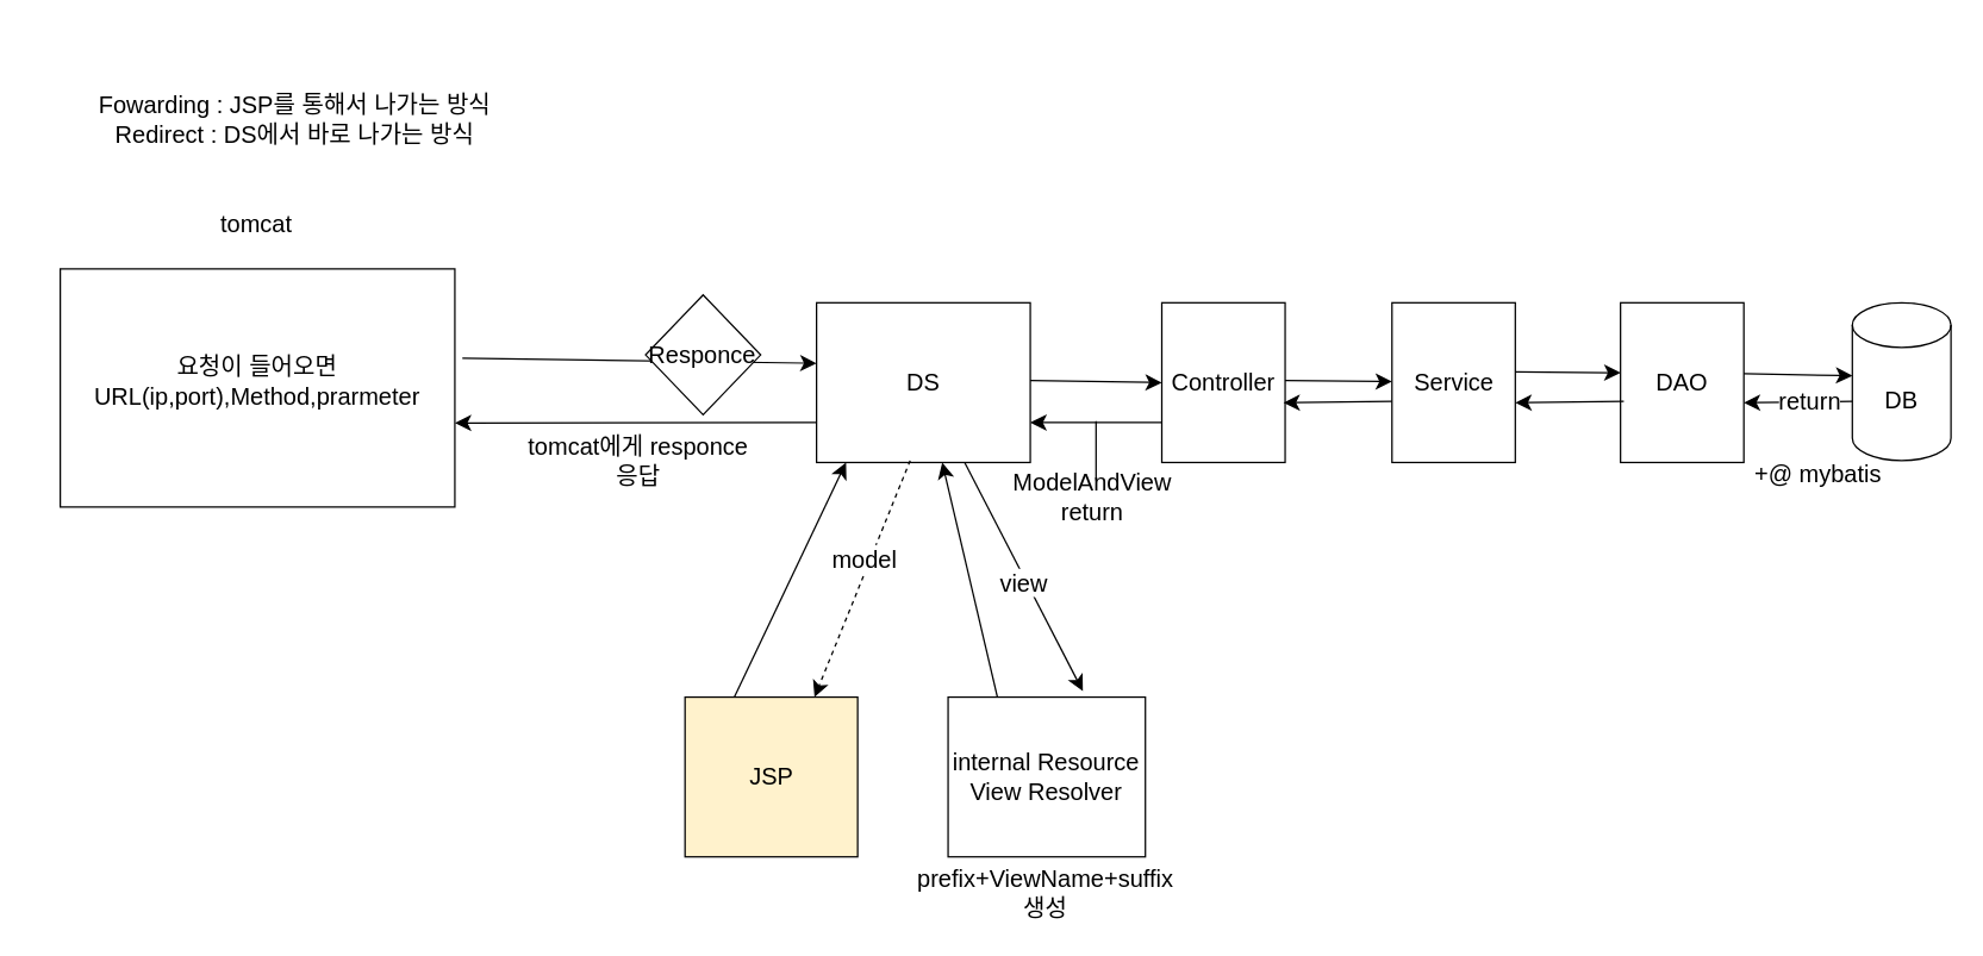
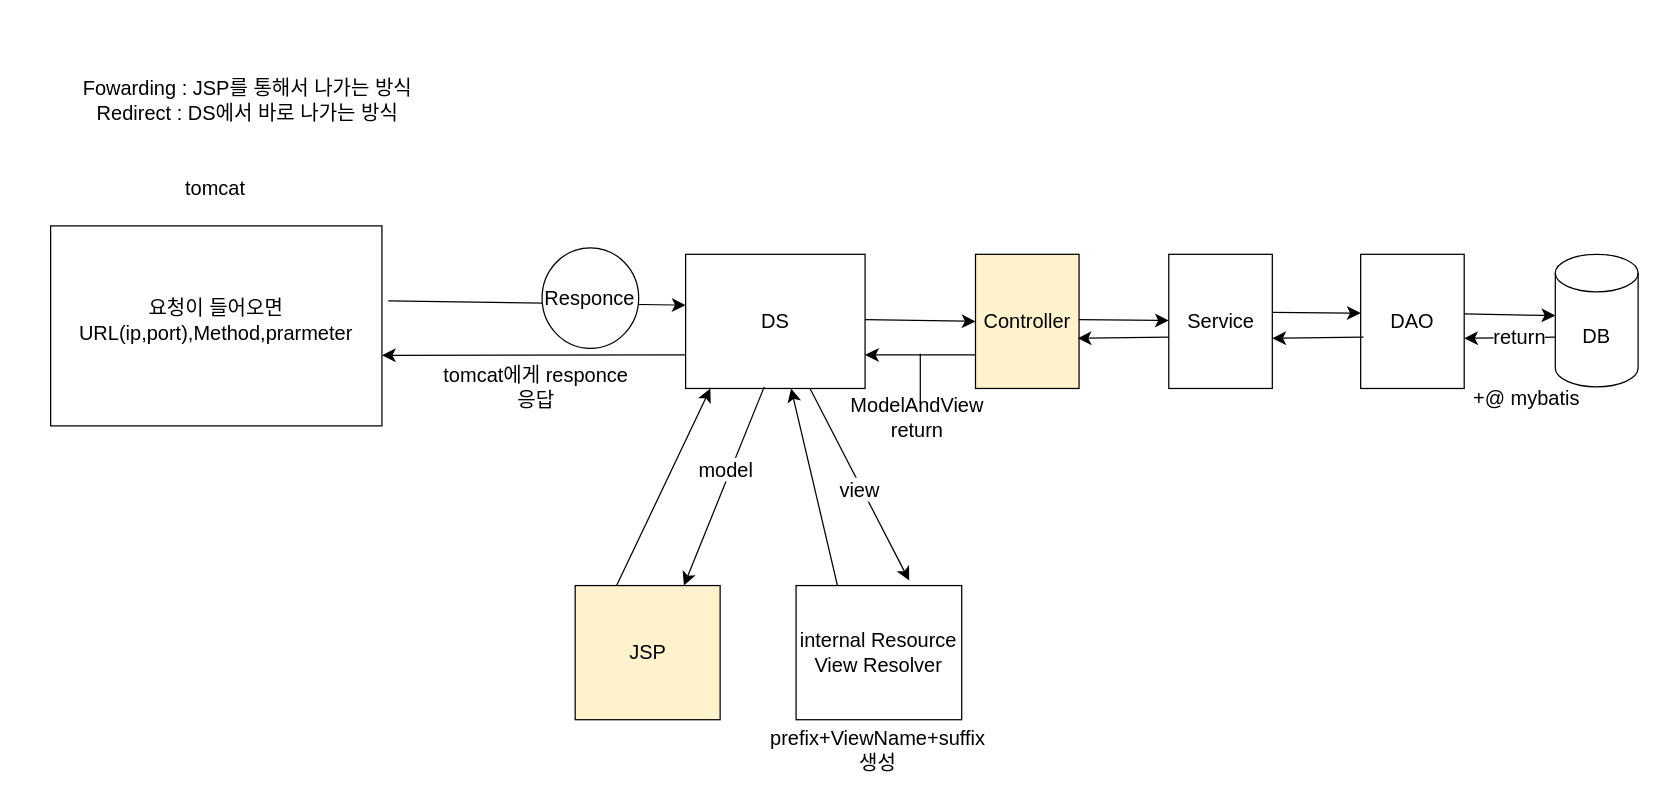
  <mxCell id="0" />
  <mxCell id="1" parent="0" />
  <mxCell id="2" value="" style="rounded=0;whiteSpace=wrap;html=1;fontSize=16;container=0;" vertex="1" parent="1"><mxGeometry x="40" y="180" width="265.04" height="160" as="geometry" /></mxCell>
  <mxCell id="3" value="DB" style="shape=cylinder3;whiteSpace=wrap;html=1;boundedLbl=1;backgroundOutline=1;size=15;fontSize=16;container=0;" vertex="1" parent="1"><mxGeometry x="1243.739" y="202.75" width="66.261" height="106" as="geometry" /></mxCell>
  <mxCell id="4" value="DAO" style="rounded=0;whiteSpace=wrap;html=1;fontSize=16;container=0;" vertex="1" parent="1"><mxGeometry x="1088.026" y="202.75" width="82.826" height="107.325" as="geometry" /></mxCell>
  <mxCell id="5" value="Service" style="rounded=0;whiteSpace=wrap;html=1;fontSize=16;container=0;" vertex="1" parent="1"><mxGeometry x="934.522" y="202.75" width="82.826" height="107.325" as="geometry" /></mxCell>
- <mxCell id="6" value="Controller" style="rounded=0;whiteSpace=wrap;html=1;fontSize=16;container=0;" vertex="1" parent="1"><mxGeometry x="779.913" y="202.75" width="82.826" height="107.325" as="geometry" /></mxCell>
+ <mxCell id="6" value="Controller" style="rounded=0;whiteSpace=wrap;html=1;fontSize=16;container=0;fillColor=#fff2cc;" vertex="1" parent="1"><mxGeometry x="779.913" y="202.75" width="82.826" height="107.325" as="geometry" /></mxCell>
  <mxCell id="7" value="JSP" style="rounded=0;whiteSpace=wrap;html=1;fontSize=16;container=0;fillColor=#fff2cc;" vertex="1" parent="1"><mxGeometry x="459.652" y="467.75" width="115.957" height="107.325" as="geometry" /></mxCell>
  <mxCell id="8" value="DS" style="rounded=0;whiteSpace=wrap;html=1;fontSize=16;container=0;" vertex="1" parent="1"><mxGeometry x="548" y="202.75" width="143.565" height="107.325" as="geometry" /></mxCell>
  <mxCell id="9" value="internal Resource&lt;br&gt;View Resolver" style="rounded=0;whiteSpace=wrap;html=1;fontSize=16;container=0;" vertex="1" parent="1"><mxGeometry x="636.348" y="467.75" width="132.522" height="107.325" as="geometry" /></mxCell>
  <mxCell id="10" value="" style="endArrow=classic;html=1;rounded=0;fontSize=12;startSize=8;endSize=8;curved=1;" edge="1" parent="1"><mxGeometry width="50" height="50" relative="1" as="geometry"><mxPoint x="862.739" y="255.087" as="sourcePoint" /><mxPoint x="934.522" y="255.75" as="targetPoint" /></mxGeometry></mxCell>
  <mxCell id="11" value="" style="endArrow=classic;html=1;rounded=0;fontSize=12;startSize=8;endSize=8;curved=1;entryX=0;entryY=0.5;entryDx=0;entryDy=0;" edge="1" parent="1"><mxGeometry width="50" height="50" relative="1" as="geometry"><mxPoint x="1017.348" y="249.125" as="sourcePoint" /><mxPoint x="1088.026" y="249.788" as="targetPoint" /></mxGeometry></mxCell>
  <mxCell id="12" value="" style="endArrow=classic;html=1;rounded=0;fontSize=12;startSize=8;endSize=8;curved=1;" edge="1" parent="1"><mxGeometry width="50" height="50" relative="1" as="geometry"><mxPoint x="1170.852" y="250.45" as="sourcePoint" /><mxPoint x="1243.739" y="251.775" as="targetPoint" /></mxGeometry></mxCell>
  <mxCell id="13" value="" style="endArrow=classic;html=1;rounded=0;fontSize=12;startSize=8;endSize=8;curved=1;entryX=0;entryY=0.5;entryDx=0;entryDy=0;exitX=1.019;exitY=0.397;exitDx=0;exitDy=0;exitPerimeter=0;" edge="1" parent="1" source="31"><mxGeometry width="50" height="50" relative="1" as="geometry"><mxPoint x="316.087" y="244.075" as="sourcePoint" /><mxPoint x="548" y="243.413" as="targetPoint" /></mxGeometry></mxCell>
  <mxCell id="14" value="" style="endArrow=classic;html=1;rounded=0;fontSize=12;startSize=8;endSize=8;curved=1;entryX=1;entryY=0.75;entryDx=0;entryDy=0;" edge="1" parent="1"><mxGeometry width="50" height="50" relative="1" as="geometry"><mxPoint x="1243.739" y="269" as="sourcePoint" /><mxPoint x="1170.852" y="269.994" as="targetPoint" /></mxGeometry></mxCell>
  <mxCell id="15" value="return" style="edgeLabel;html=1;align=center;verticalAlign=middle;resizable=0;points=[];fontSize=16;container=0;" vertex="1" connectable="0" parent="14"><mxGeometry x="-0.485" y="-1" relative="1" as="geometry"><mxPoint x="-10" as="offset" /></mxGeometry></mxCell>
  <mxCell id="16" value="" style="endArrow=classic;html=1;rounded=0;fontSize=12;startSize=8;endSize=8;curved=1;entryX=1;entryY=0.75;entryDx=0;entryDy=0;" edge="1" parent="1"><mxGeometry width="50" height="50" relative="1" as="geometry"><mxPoint x="1090.235" y="269" as="sourcePoint" /><mxPoint x="1017.348" y="269.994" as="targetPoint" /></mxGeometry></mxCell>
  <mxCell id="17" value="" style="endArrow=classic;html=1;rounded=0;fontSize=12;startSize=8;endSize=8;curved=1;entryX=1;entryY=0.75;entryDx=0;entryDy=0;" edge="1" parent="1"><mxGeometry width="50" height="50" relative="1" as="geometry"><mxPoint x="934.522" y="269" as="sourcePoint" /><mxPoint x="861.635" y="269.994" as="targetPoint" /></mxGeometry></mxCell>
  <mxCell id="18" value="" style="endArrow=classic;html=1;rounded=0;fontSize=12;startSize=8;endSize=8;curved=1;entryX=1;entryY=0.75;entryDx=0;entryDy=0;exitX=0;exitY=0.75;exitDx=0;exitDy=0;" edge="1" parent="1" source="6"><mxGeometry width="50" height="50" relative="1" as="geometry"><mxPoint x="764.452" y="282.25" as="sourcePoint" /><mxPoint x="691.565" y="283.244" as="targetPoint" /></mxGeometry></mxCell>
  <mxCell id="19" value="ModelAndView&lt;br&gt;return" style="edgeLabel;html=1;align=center;verticalAlign=middle;resizable=0;points=[];fontSize=16;container=0;" vertex="1" connectable="0" parent="18"><mxGeometry x="0.6" y="-1" relative="1" as="geometry"><mxPoint x="24" y="50" as="offset" /></mxGeometry></mxCell>
  <mxCell id="20" value="" style="endArrow=classic;html=1;rounded=0;fontSize=12;startSize=8;endSize=8;curved=1;entryX=0;entryY=0.5;entryDx=0;entryDy=0;" edge="1" parent="1" target="6"><mxGeometry width="50" height="50" relative="1" as="geometry"><mxPoint x="691.565" y="255.087" as="sourcePoint" /><mxPoint x="763.348" y="255.75" as="targetPoint" /></mxGeometry></mxCell>
  <mxCell id="21" value="" style="endArrow=none;html=1;rounded=0;fontSize=12;startSize=8;endSize=8;curved=1;" edge="1" parent="1"><mxGeometry width="50" height="50" relative="1" as="geometry"><mxPoint x="735.739" y="322" as="sourcePoint" /><mxPoint x="735.739" y="282.25" as="targetPoint" /></mxGeometry></mxCell>
  <mxCell id="22" value="" style="endArrow=classic;html=1;rounded=0;fontSize=12;startSize=8;endSize=8;curved=1;entryX=0.683;entryY=-0.037;entryDx=0;entryDy=0;entryPerimeter=0;" edge="1" parent="1" source="8" target="9"><mxGeometry width="50" height="50" relative="1" as="geometry"><mxPoint x="1011.826" y="481" as="sourcePoint" /><mxPoint x="1067.043" y="414.75" as="targetPoint" /></mxGeometry></mxCell>
  <mxCell id="23" value="view" style="edgeLabel;html=1;align=center;verticalAlign=middle;resizable=0;points=[];fontSize=16;container=0;" vertex="1" connectable="0" parent="22"><mxGeometry x="0.307" y="-2" relative="1" as="geometry"><mxPoint x="-11" y="-21" as="offset" /></mxGeometry></mxCell>
  <mxCell id="24" value="prefix+ViewName+suffix&lt;br&gt;생성" style="text;html=1;strokeColor=none;fillColor=none;align=center;verticalAlign=middle;whiteSpace=wrap;rounded=0;fontSize=16;container=0;" vertex="1" parent="1"><mxGeometry x="669.478" y="580" width="66.261" height="39.75" as="geometry" /></mxCell>
  <mxCell id="25" value="" style="endArrow=classic;html=1;rounded=0;fontSize=12;startSize=8;endSize=8;curved=1;exitX=0.25;exitY=0;exitDx=0;exitDy=0;" edge="1" parent="1" source="9" target="8"><mxGeometry width="50" height="50" relative="1" as="geometry"><mxPoint x="1011.826" y="467.75" as="sourcePoint" /><mxPoint x="584.443" y="310.075" as="targetPoint" /></mxGeometry></mxCell>
- <mxCell id="26" value="" style="endArrow=classic;html=1;rounded=0;fontSize=12;startSize=8;endSize=8;curved=1;exitX=0.438;exitY=0.988;exitDx=0;exitDy=0;exitPerimeter=0;entryX=0.75;entryY=0;entryDx=0;entryDy=0;dashed=1;" edge="1" parent="1" source="8" target="7"><mxGeometry width="50" height="50" relative="1" as="geometry"><mxPoint x="1011.826" y="467.75" as="sourcePoint" /><mxPoint x="1067.043" y="401.5" as="targetPoint" /></mxGeometry></mxCell>
+ <mxCell id="26" value="" style="endArrow=classic;html=1;rounded=0;fontSize=12;startSize=8;endSize=8;curved=1;exitX=0.438;exitY=0.988;exitDx=0;exitDy=0;exitPerimeter=0;entryX=0.75;entryY=0;entryDx=0;entryDy=0;" edge="1" parent="1" source="8" target="7"><mxGeometry width="50" height="50" relative="1" as="geometry"><mxPoint x="1011.826" y="467.75" as="sourcePoint" /><mxPoint x="1067.043" y="401.5" as="targetPoint" /></mxGeometry></mxCell>
  <mxCell id="27" value="model" style="edgeLabel;html=1;align=center;verticalAlign=middle;resizable=0;points=[];fontSize=16;container=0;" vertex="1" connectable="0" parent="26"><mxGeometry x="-0.286" relative="1" as="geometry"><mxPoint x="-9" y="9" as="offset" /></mxGeometry></mxCell>
  <mxCell id="28" value="" style="endArrow=classic;html=1;rounded=0;fontSize=12;startSize=8;endSize=8;curved=1;entryX=0.138;entryY=1;entryDx=0;entryDy=0;entryPerimeter=0;" edge="1" parent="1" target="8"><mxGeometry width="50" height="50" relative="1" as="geometry"><mxPoint x="492.783" y="467.75" as="sourcePoint" /><mxPoint x="548" y="401.5" as="targetPoint" /></mxGeometry></mxCell>
  <mxCell id="29" value="" style="endArrow=classic;html=1;rounded=0;fontSize=12;startSize=8;endSize=8;curved=1;exitX=0;exitY=0.75;exitDx=0;exitDy=0;" edge="1" parent="1" source="8"><mxGeometry width="50" height="50" relative="1" as="geometry"><mxPoint x="1011.826" y="467.75" as="sourcePoint" /><mxPoint x="305.043" y="283.575" as="targetPoint" /></mxGeometry></mxCell>
  <mxCell id="30" value="tomcat에게 responce&lt;br&gt;응답" style="edgeLabel;html=1;align=center;verticalAlign=middle;resizable=0;points=[];fontSize=16;container=0;" vertex="1" connectable="0" parent="29"><mxGeometry x="0.247" y="3" relative="1" as="geometry"><mxPoint x="30" y="22" as="offset" /></mxGeometry></mxCell>
  <mxCell id="31" value="요청이 들어오면&lt;br&gt;URL(ip,port),Method,prarmeter" style="text;html=1;strokeColor=none;fillColor=none;align=center;verticalAlign=middle;whiteSpace=wrap;rounded=0;fontSize=16;container=0;" vertex="1" parent="1"><mxGeometry x="40" y="176.913" width="265.043" height="159" as="geometry" /></mxCell>
  <mxCell id="32" value="tomcat" style="text;html=1;strokeColor=none;fillColor=none;align=center;verticalAlign=middle;whiteSpace=wrap;rounded=0;fontSize=16;container=0;" vertex="1" parent="1"><mxGeometry x="139.391" y="130" width="66.261" height="39.75" as="geometry" /></mxCell>
- <mxCell id="33" value="Responce" style="rhombus;whiteSpace=wrap;html=1;fontSize=16;container=0;" vertex="1" parent="1"><mxGeometry x="433.15" y="197.5" width="77.3" height="80.5" as="geometry" /></mxCell>
+ <mxCell id="33" value="Responce" style="ellipse;whiteSpace=wrap;html=1;fontSize=16;container=0;" vertex="1" parent="1"><mxGeometry x="433.15" y="197.5" width="77.3" height="80.5" as="geometry" /></mxCell>
  <mxCell id="34" value="Fowarding : JSP를 통해서 나가는 방식&amp;nbsp;&lt;br&gt;Redirect : DS에서 바로 나가는 방식&amp;nbsp;" style="text;html=1;strokeColor=none;fillColor=none;align=center;verticalAlign=middle;whiteSpace=wrap;rounded=0;fontSize=16;" vertex="1" parent="1"><mxGeometry x="20" y="20" width="360" height="120" as="geometry" /></mxCell>
  <mxCell id="35" value="+@ mybatis" style="text;html=1;strokeColor=none;fillColor=none;align=center;verticalAlign=middle;whiteSpace=wrap;rounded=0;fontSize=16;" vertex="1" parent="1"><mxGeometry x="1165.85" y="293" width="110" height="50" as="geometry" /></mxCell>
